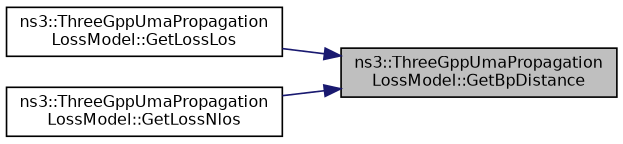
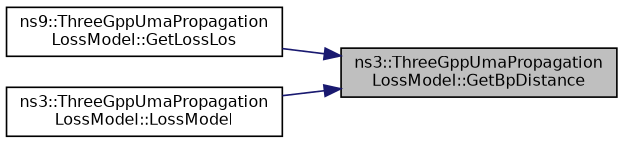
  digraph {
    rankdir=RL
    node [color=black fillcolor=white fontname=Helvetica fontsize=10 shape=record style=filled]
    edge [color=midnightblue dir=back fontname=Helvetica fontsize=10 labelfontname=Helvetica labelfontsize=10 style=solid]
    n1 [fillcolor=grey75 fontcolor=black height=0.2 label="ns3::ThreeGppUmaPropagation\lLossModel::GetBpDistance" width=0.4]
-   n2 [height=0.2 label="ns3::ThreeGppUmaPropagation\lLossModel::GetLossLos" width=0.4]
-   n3 [height=0.2 label="ns3::ThreeGppUmaPropagation\lLossModel::GetLossNlos" width=0.4]
+   n2 [height=0.2 label="ns9::ThreeGppUmaPropagation\lLossModel::GetLossLos" width=0.4]
+   n3 [height=0.2 label="ns3::ThreeGppUmaPropagation\lLossModel::LossModel" width=0.4]
    n1 -> n2
    n1 -> n3
  }
